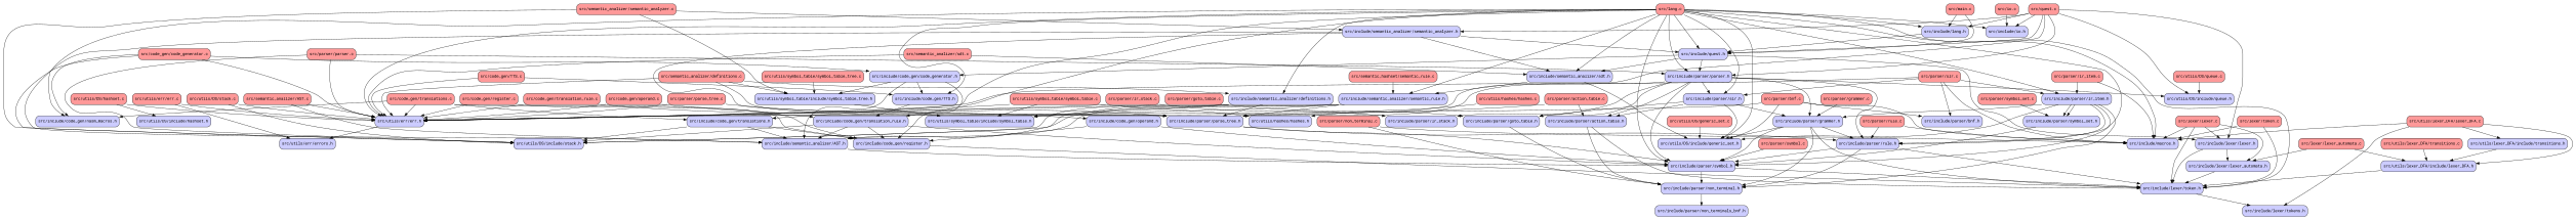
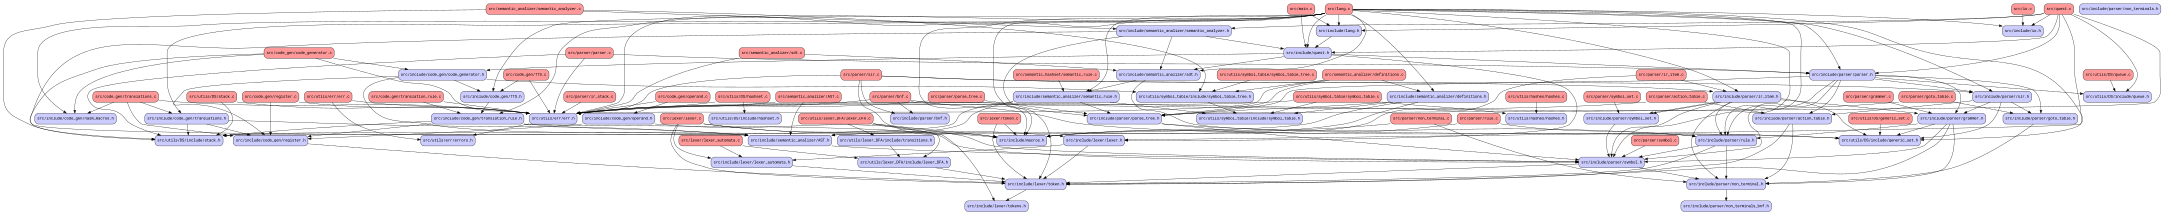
  digraph {
    fontname="Roboto Mono"
    splines=true
    node [fillcolor="#ccccff" fontname="Roboto Mono" fontsize=12 shape=Mrecord style=filled]
    edge [fontname="Roboto Mono"]
    n1 [fillcolor="#ff9999" label="src/code_gen/TTS.c"]
    n2 [label="src/include/code_gen/TTS.h"]
    n3 [label="src/utils/err/err.h"]
    n4 [label="src/include/code_gen/translation_rule.h"]
    n5 [label="src/utils/err/errors.h"]
    n6 [fillcolor="#ff9999" label="src/code_gen/code_generator.c"]
    n7 [label="src/include/code_gen/code_generator.h"]
    n8 [label="src/include/code_gen/nasm_macros.h"]
    n9 [label="src/utils/DS/include/stack.h"]
    n10 [label="src/include/code_gen/register.h"]
    n11 [label="src/include/semantic_analizer/AST.h"]
    n12 [label="src/utils/symbol_table/include/symbol_table_tree.h"]
    n13 [fillcolor="#ff9999" label="src/code_gen/operand.c"]
    n14 [label="src/include/code_gen/operand.h"]
    n15 [label="src/include/parser/symbol.h"]
    n16 [fillcolor="#ff9999" label="src/code_gen/register.c"]
    n17 [label="src/include/lexer/token.h"]
    n18 [fillcolor="#ff9999" label="src/code_gen/translation_rule.c"]
    n19 [fillcolor="#ff9999" label="src/code_gen/translations.c"]
    n20 [label="src/include/code_gen/translations.h"]
    n21 [label="src/utils/symbol_table/include/symbol_table.h"]
    n22 [label="src/include/parser/non_terminal.h"]
    n23 [label="src/include/lexer/tokens.h"]
    n24 [label="src/include/io.h"]
    n25 [label="src/include/lang.h"]
    n26 [label="src/include/quest.h"]
    n27 [label="src/include/lexer/lexer.h"]
    n28 [label="src/include/parser/parser.h"]
    n29 [label="src/include/semantic_analizer/sdt.h"]
    n30 [label="src/include/lexer/lexer_automata.h"]
    n31 [label="src/include/macros.h"]
    n32 [label="src/include/parser/action_table.h"]
    n33 [label="src/include/parser/non_terminals_bnf.h"]
    n34 [label="src/include/parser/bnf.h"]
    n35 [label="src/include/parser/goto_table.h"]
    n36 [label="src/include/parser/grammer.h"]
    n37 [label="src/include/parser/rule.h"]
    n38 [label="src/utils/DS/include/generic_set.h"]
    n39 [label="src/include/parser/lr_item.h"]
    n40 [label="src/include/parser/symbol_set.h"]
-   n41 [label="src/include/parser/lr_stack.h"]
+   n42 [label="src/include/parser/non_terminals.h"]
    n43 [label="src/include/parser/parse_tree.h"]
    n44 [label="src/include/parser/slr.h"]
    n45 [label="src/utils/DS/include/queue.h"]
    n46 [label="src/include/semantic_analizer/semantic_rule.h"]
    n47 [label="src/include/semantic_analizer/definitions.h"]
    n48 [label="src/include/semantic_analizer/semantic_analyzer.h"]
    n49 [fillcolor="#ff9999" label="src/io.c"]
    n50 [fillcolor="#ff9999" label="src/lang.c"]
    n51 [fillcolor="#ff9999" label="src/lexer/lexer.c"]
    n52 [fillcolor="#ff9999" label="src/lexer/lexer_automata.c"]
    n53 [label="src/utils/lexer_DFA/include/lexer_DFA.h"]
    n54 [fillcolor="#ff9999" label="src/lexer/token.c"]
    n55 [fillcolor="#ff9999" label="src/main.c"]
    n56 [fillcolor="#ff9999" label="src/parser/action_table.c"]
    n57 [fillcolor="#ff9999" label="src/parser/bnf.c"]
    n58 [fillcolor="#ff9999" label="src/parser/goto_table.c"]
    n59 [fillcolor="#ff9999" label="src/parser/grammer.c"]
    n60 [fillcolor="#ff9999" label="src/parser/lr_item.c"]
    n61 [fillcolor="#ff9999" label="src/parser/lr_stack.c"]
    n62 [fillcolor="#ff9999" label="src/parser/non_terminal.c"]
    n63 [fillcolor="#ff9999" label="src/parser/parse_tree.c"]
    n64 [fillcolor="#ff9999" label="src/parser/parser.c"]
    n65 [fillcolor="#ff9999" label="src/parser/rule.c"]
    n66 [fillcolor="#ff9999" label="src/parser/slr.c"]
    n67 [fillcolor="#ff9999" label="src/parser/symbol.c"]
    n68 [fillcolor="#ff9999" label="src/parser/symbol_set.c"]
    n69 [fillcolor="#ff9999" label="src/quest.c"]
    n70 [fillcolor="#ff9999" label="src/semantic_analizer/AST.c"]
    n71 [fillcolor="#ff9999" label="src/semantic_analizer/definitions.c"]
    n72 [fillcolor="#ff9999" label="src/semantic_analizer/sdt.c"]
    n73 [fillcolor="#ff9999" label="src/semantic_analizer/semantic_analyzer.c"]
    n74 [fillcolor="#ff9999" label="src/semantic_hashset/semantic_rule.c"]
    n75 [fillcolor="#ff9999" label="src/utils/DS/generic_set.c"]
    n76 [fillcolor="#ff9999" label="src/utils/DS/hashset.c"]
    n77 [label="src/utils/DS/include/hashset.h"]
    n78 [fillcolor="#ff9999" label="src/utils/DS/queue.c"]
    n79 [fillcolor="#ff9999" label="src/utils/DS/stack.c"]
    n80 [fillcolor="#ff9999" label="src/utils/err/err.c"]
    n81 [fillcolor="#ff9999" label="src/utils/hashes/hashes.c"]
    n82 [label="src/utils/hashes/hashes.h"]
    n83 [label="src/utils/lexer_DFA/include/transitions.h"]
    n84 [fillcolor="#ff9999" label="src/utils/lexer_DFA/lexer_DFA.c"]
-   n85 [fillcolor="#ff9999" label="src/utils/lexer_DFA/transitions.c"]
    n86 [fillcolor="#ff9999" label="src/utils/symbol_table/symbol_table.c"]
    n87 [fillcolor="#ff9999" label="src/utils/symbol_table/symbol_table_tree.c"]
    n1 -> n2
    n1 -> n3
    n2 -> n4
    n3 -> n5
    n4 -> n9
    n4 -> n10
    n4 -> n11
    n4 -> n15
    n6 -> n3
    n6 -> n7
    n6 -> n8
    n6 -> n9
    n7 -> n2
    n7 -> n10
    n7 -> n11
    n7 -> n12
    n10 -> n17
    n11 -> n15
    n12 -> n21
    n13 -> n3
    n13 -> n14
    n14 -> n10
    n14 -> n15
    n15 -> n17
    n15 -> n22
    n16 -> n3
    n16 -> n10
    n17 -> n23
    n18 -> n3
    n18 -> n4
    n19 -> n3
    n19 -> n8
    n19 -> n10
    n19 -> n20
    n20 -> n9
    n20 -> n10
    n20 -> n11
    n22 -> n33
    n25 -> n26
    n26 -> n7
    n26 -> n27
    n26 -> n28
    n26 -> n29
    n27 -> n17
    n27 -> n30
    n28 -> n15
    n28 -> n32
    n28 -> n35
    n28 -> n36
    n28 -> n37
-   n28 -> n41
    n28 -> n43
    n28 -> n44
    n28 -> n45
    n29 -> n38
    n29 -> n46
    n30 -> n17
    n32 -> n17
    n32 -> n22
    n35 -> n22
    n36 -> n15
    n36 -> n17
    n36 -> n22
    n36 -> n37
    n36 -> n38
    n37 -> n15
    n37 -> n17
    n37 -> n22
    n39 -> n15
    n39 -> n22
    n39 -> n36
    n39 -> n37
    n39 -> n38
    n39 -> n40
    n39 -> n40
    n40 -> n15
    n43 -> n15
    n43 -> n37
    n44 -> n32
    n44 -> n35
    n44 -> n36
    n44 -> n38
    n46 -> n9
    n46 -> n11
    n46 -> n21
    n46 -> n43
    n47 -> n9
    n47 -> n11
    n47 -> n21
    n47 -> n43
    n48 -> n11
    n48 -> n26
    n48 -> n29
    n48 -> n43
    n49 -> n24
    n50 -> n2
    n50 -> n3
    n50 -> n4
    n50 -> n8
    n50 -> n15
    n50 -> n17
    n50 -> n20
    n50 -> n24
    n50 -> n25
    n50 -> n26
    n50 -> n28
    n50 -> n29
    n50 -> n31
    n50 -> n37
    n50 -> n38
    n50 -> n39
    n50 -> n44
    n50 -> n46
    n50 -> n47
    n51 -> n17
    n51 -> n27
    n51 -> n30
    n51 -> n31
    n52 -> n30
    n52 -> n53
    n53 -> n17
    n54 -> n17
    n54 -> n31
    n55 -> n25
    n55 -> n26
    n56 -> n3
    n56 -> n32
    n57 -> n3
    n57 -> n31
    n57 -> n34
    n57 -> n38
    n58 -> n3
    n58 -> n35
    n59 -> n36
    n60 -> n31
    n60 -> n39
    n61 -> n3
-   n61 -> n41
    n62 -> n22
    n62 -> n31
    n63 -> n3
    n63 -> n43
    n64 -> n3
    n64 -> n9
    n64 -> n28
    n65 -> n31
    n65 -> n37
    n66 -> n3
    n66 -> n31
    n66 -> n34
    n66 -> n39
    n66 -> n44
    n67 -> n15
    n68 -> n40
    n69 -> n24
    n69 -> n25
    n69 -> n26
    n69 -> n27
    n69 -> n28
    n69 -> n43
    n69 -> n45
    n69 -> n48
    n70 -> n3
    n70 -> n11
    n71 -> n3
    n71 -> n12
    n71 -> n43
    n71 -> n47
    n72 -> n3
    n72 -> n29
    n73 -> n9
    n73 -> n12
    n73 -> n48
    n74 -> n46
    n75 -> n38
    n76 -> n3
    n76 -> n77
    n78 -> n45
    n79 -> n3
    n79 -> n9
    n80 -> n3
    n80 -> n5
    n81 -> n82
    n83 -> n53
    n84 -> n23
    n84 -> n31
    n84 -> n53
    n84 -> n83
-   n85 -> n53
    n86 -> n3
    n86 -> n21
    n86 -> n82
    n87 -> n12
  }
